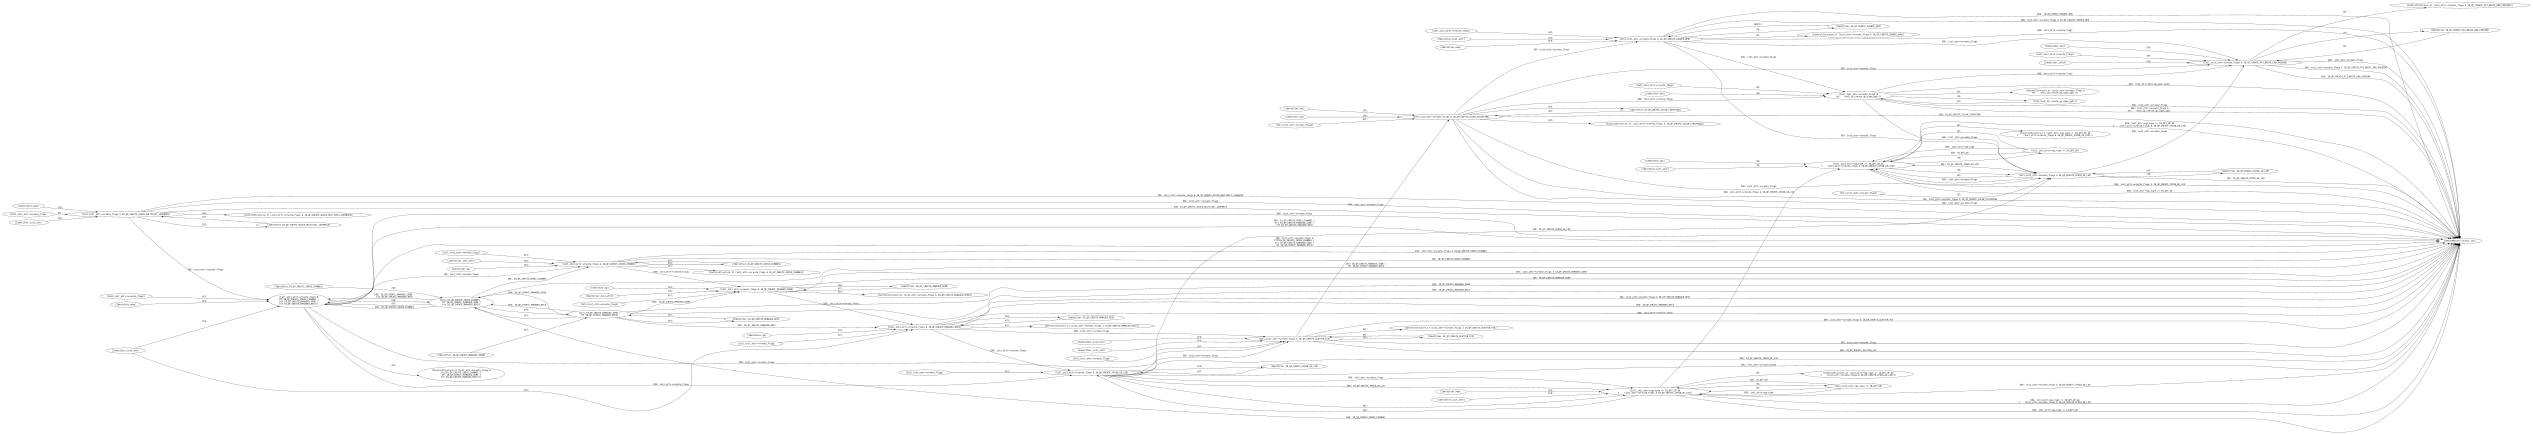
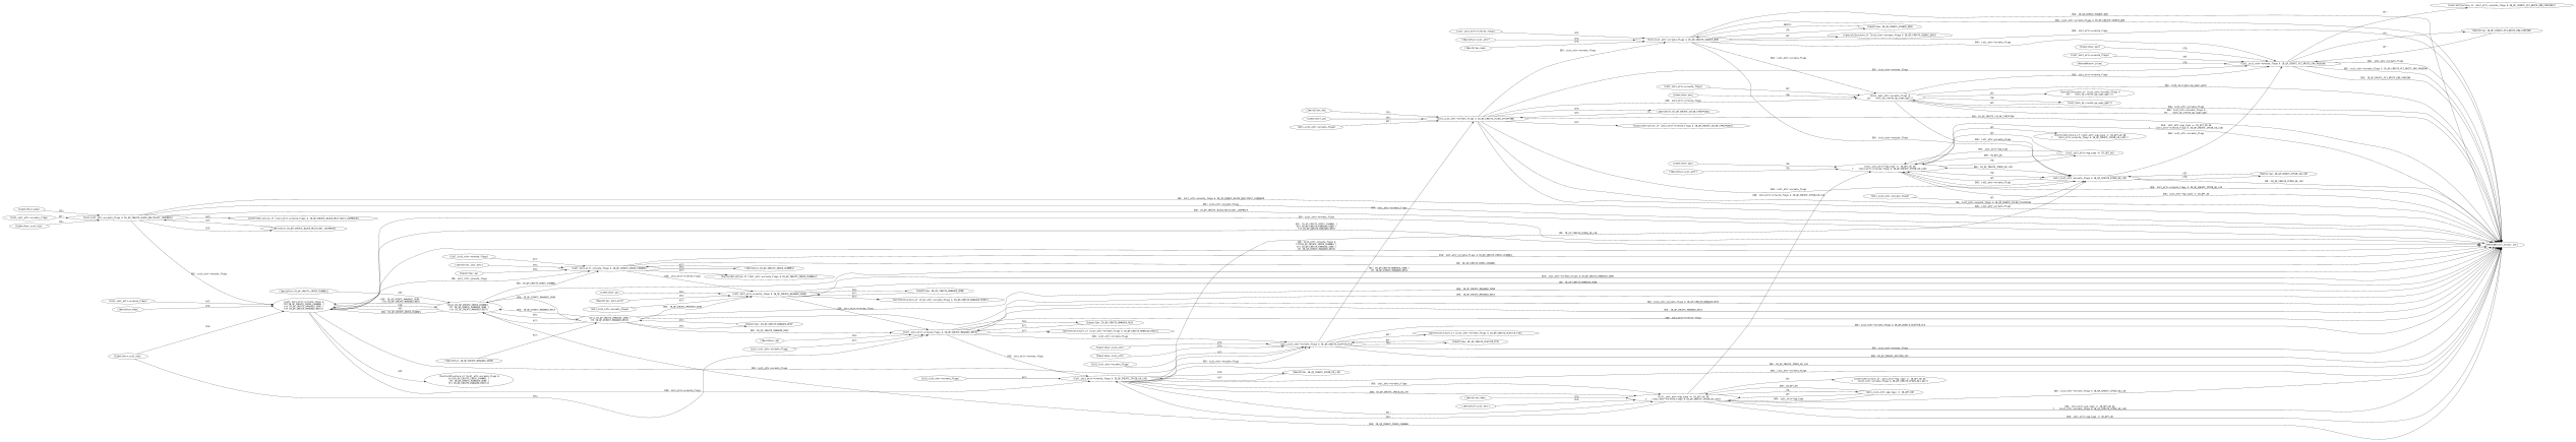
  digraph {
    fontname="JetBrains Mono"
    rankdir=LR
    node [fontname="JetBrains Mono"]
    edge [fontname="JetBrains Mono"]
    n1 [label="(Call,init_attr->create_flags & IB_QP_CREATE_IPOIB_UD_LSO)"]
    n2 [label="(Call,init_attr->qp_type == IB_QPT_UD &&\n\t    (init_attr->create_flags & IB_QP_CREATE_IPOIB_UD_LSO))"]
    n3 [label="(Call,init_attr->create_flags & IB_QP_CREATE_SCATTER_FCS)"]
    n4 [label="(Call,init_attr->create_flags & IB_QP_CREATE_IPOIB_UD_LSO)"]
    n5 [label="(Identifier,IB_QP_CREATE_IPOIB_UD_LSO)"]
    n6 [label="(MethodReturn,static int)"]
    n7 [label="(Call,init_attr->qp_type == IB_QPT_UD &&\n\t    (init_attr->create_flags & IB_QP_CREATE_IPOIB_UD_LSO))"]
    n8 [label="(ControlStructure,if (init_attr->qp_type == IB_QPT_UD &&\n\t    (init_attr->create_flags & IB_QP_CREATE_IPOIB_UD_LSO)))"]
    n9 [label="(Call,init_attr->qp_type == IB_QPT_UD)"]
    n10 [label="(Call,init_attr->create_flags & IB_QP_CREATE_CVLAN_STRIPPING)"]
    n11 [label="(ControlStructure,if (init_attr->create_flags & IB_QP_CREATE_SCATTER_FCS))"]
    n12 [label="(Identifier,IB_QP_CREATE_SCATTER_FCS)"]
    n13 [label="(Call,init_attr->create_flags & IB_QP_CREATE_PCI_WRITE_END_PADDING)"]
    n14 [label="(Identifier,IB_QP_CREATE_IPOIB_UD_LSO)"]
    n15 [label="(Call,init_attr->create_flags &\n\t\t\t(IB_QP_CREATE_CROSS_CHANNEL |\n\t\t\t IB_QP_CREATE_MANAGED_SEND |\n\t\t\t IB_QP_CREATE_MANAGED_RECV))"]
    n16 [label="(Call,IB_QP_CREATE_CROSS_CHANNEL |\n\t\t\t IB_QP_CREATE_MANAGED_SEND |\n\t\t\t IB_QP_CREATE_MANAGED_RECV)"]
    n17 [label="(Call,init_attr->create_flags & IB_QP_CREATE_CROSS_CHANNEL)"]
    n18 [label="(ControlStructure,if (init_attr->create_flags &\n\t\t\t(IB_QP_CREATE_CROSS_CHANNEL |\n\t\t\t IB_QP_CREATE_MANAGED_SEND |\n\t\t\t IB_QP_CREATE_MANAGED_RECV)))"]
    n19 [label="(Call,IB_QP_CREATE_MANAGED_SEND |\n\t\t\t IB_QP_CREATE_MANAGED_RECV)"]
    n20 [label="(Call,init_attr->create_flags & IB_QP_CREATE_MANAGED_SEND)"]
    n21 [label="(Identifier,IB_QP_CREATE_CROSS_CHANNEL)"]
    n22 [label="(ControlStructure,if (init_attr->create_flags & IB_QP_CREATE_CROSS_CHANNEL))"]
    n23 [label="(Call,init_attr->create_flags & IB_QP_CREATE_BLOCK_MULTICAST_LOOPBACK)"]
    n24 [label="(ControlStructure,if (init_attr->create_flags & IB_QP_CREATE_BLOCK_MULTICAST_LOOPBACK))"]
    n25 [label="(Identifier,IB_QP_CREATE_BLOCK_MULTICAST_LOOPBACK)"]
    n26 [label="(Call,init_attr->create_flags & IB_QP_CREATE_MANAGED_RECV)"]
    n27 [label="(Identifier,IB_QP_CREATE_MANAGED_RECV)"]
    n28 [label="(Identifier,IB_QP_CREATE_MANAGED_RECV)"]
    n29 [label="(ControlStructure,if (init_attr->create_flags & IB_QP_CREATE_MANAGED_RECV))"]
    n30 [label="(Identifier,IB_QP_CREATE_MANAGED_SEND)"]
    n31 [label="(ControlStructure,if (init_attr->create_flags & IB_QP_CREATE_MANAGED_SEND))"]
    n32 [label="(ControlStructure,if (init_attr->qp_type == IB_QPT_UD &&\n\t    (init_attr->create_flags & IB_QP_CREATE_IPOIB_UD_LSO)))"]
    n33 [label="(Call,init_attr->qp_type == IB_QPT_UD)"]
    n34 [label="(Call,init_attr->create_flags & IB_QP_CREATE_SOURCE_QPN)"]
    n35 [label="(Call,init_attr->create_flags &\n\t\t\t    mlx5_ib_create_qp_sqpn_qp1())"]
    n36 [label="(ControlStructure,if (init_attr->create_flags & IB_QP_CREATE_CVLAN_STRIPPING))"]
    n37 [label="(Identifier,IB_QP_CREATE_CVLAN_STRIPPING)"]
    n38 [label="(Identifier,IB_QP_CREATE_SOURCE_QPN)"]
    n39 [label="(ControlStructure,if (init_attr->create_flags & IB_QP_CREATE_SOURCE_QPN))"]
    n40 [label="(ControlStructure,if (init_attr->create_flags &\n\t\t\t    mlx5_ib_create_qp_sqpn_qp1()))"]
    n41 [label="(Call,mlx5_ib_create_qp_sqpn_qp1())"]
    n42 [label="(ControlStructure,if (init_attr->create_flags & IB_QP_CREATE_PCI_WRITE_END_PADDING))"]
    n43 [label="(Identifier,IB_QP_CREATE_PCI_WRITE_END_PADDING)"]
    n44 [label="(Identifier,dev)"]
    n45 [label="(Call,init_attr->create_flags)"]
    n46 [label="(Call,init_attr->create_flags)"]
    n47 [label="(Identifier,mdev)"]
    n48 [label="(Call,init_attr->create_flags)"]
    n49 [label="(Identifier,mdev)"]
    n50 [label="(Identifier,qp)"]
    n51 [label="(Identifier,dev)"]
    n52 [label="(Identifier,init_attr)"]
    n53 [label="(Identifier,init_attr)"]
    n54 [label="(Identifier,pd)"]
    n55 [label="(Identifier,dev)"]
    n56 [label="(Call,init_attr->create_flags)"]
    n57 [label="(Identifier,init_attr)"]
    n58 [label="(Identifier,qpc)"]
    n59 [label="(Call,init_attr->create_flags)"]
    n60 [label="(Call,init_attr->create_flags)"]
    n61 [label="(Identifier,init_attr)"]
    n62 [label="(Identifier,IB_QP_CREATE_CROSS_CHANNEL)"]
    n63 [label="(Identifier,init_attr)"]
    n64 [label="(Identifier,base)"]
    n65 [label="(Call,init_attr->create_flags)"]
    n66 [label="(Call,init_attr->create_flags)"]
    n67 [label="(Identifier,init_attr)"]
    n68 [label="(Identifier,qp)"]
-   n69 [label="(Identifier,inlen)"]
+   n69 [label="(MethodReturn,inlen)"]
    n70 [label="(Identifier,init_attr)"]
    n71 [label="(Identifier,init_attr)"]
    n72 [label="(Call,init_attr->create_flags)"]
    n73 [label="(Identifier,mdev)"]
    n74 [label="(Call,init_attr->create_flags)"]
    n75 [label="(Identifier,IB_QP_CREATE_MANAGED_SEND)"]
    n76 [label="(Identifier,init_attr)"]
    n77 [label="(Call,init_attr->create_flags)"]
    n78 [label="(Call,init_attr->create_flags)"]
    n79 [label="(Identifier,qp)"]
    n1 -> n2 [label="AST: "]
    n1 -> n2 [label="DDG: init_attr->create_flags"]
    n1 -> n2 [label="DDG: IB_QP_CREATE_IPOIB_UD_LSO"]
    n1 -> n3 [label="DDG: init_attr->create_flags"]
    n1 -> n4 [label="DDG: IB_QP_CREATE_IPOIB_UD_LSO"]
    n1 -> n5 [label="CFG: "]
    n1 -> n6 [label="DDG: IB_QP_CREATE_IPOIB_UD_LSO"]
    n1 -> n6 [label="DDG: init_attr->create_flags"]
    n2 -> n1 [label="CFG: "]
    n2 -> n6 [label="DDG: init_attr->create_flags & IB_QP_CREATE_IPOIB_UD_LSO"]
    n2 -> n6 [label="DDG: init_attr->qp_type == IB_QPT_UD &&\n\t    (init_attr->create_flags & IB_QP_CREATE_IPOIB_UD_LSO)"]
    n2 -> n6 [label="DDG: init_attr->qp_type == IB_QPT_UD"]
    n2 -> n7 [label="DDG: init_attr->create_flags & IB_QP_CREATE_IPOIB_UD_LSO"]
    n2 -> n8 [label="AST: "]
    n2 -> n9 [label="CFG: "]
    n3 -> n6 [label="DDG: init_attr->create_flags & IB_QP_CREATE_SCATTER_FCS"]
    n3 -> n6 [label="DDG: init_attr->create_flags"]
    n3 -> n6 [label="DDG: IB_QP_CREATE_SCATTER_FCS"]
    n3 -> n10 [label="DDG: init_attr->create_flags"]
    n3 -> n11 [label="AST: "]
    n3 -> n12 [label="CFG: "]
    n4 -> n6 [label="DDG: IB_QP_CREATE_IPOIB_UD_LSO"]
    n4 -> n7 [label="AST: "]
    n4 -> n7 [label="DDG: init_attr->create_flags"]
    n4 -> n7 [label="DDG: IB_QP_CREATE_IPOIB_UD_LSO"]
    n4 -> n13 [label="DDG: init_attr->create_flags"]
    n4 -> n14 [label="CFG: "]
    n5 -> n1 [label="AST: "]
    n7 -> n4 [label="CFG: "]
    n7 -> n6 [label="DDG: init_attr->qp_type == IB_QPT_UD &&\n\t    (init_attr->create_flags & IB_QP_CREATE_IPOIB_UD_LSO)"]
    n7 -> n6 [label="DDG: init_attr->create_flags & IB_QP_CREATE_IPOIB_UD_LSO"]
    n7 -> n6 [label="DDG: init_attr->qp_type == IB_QPT_UD"]
    n7 -> n32 [label="AST: "]
    n7 -> n33 [label="CFG: "]
    n9 -> n2 [label="AST: "]
    n9 -> n2 [label="DDG: init_attr->qp_type"]
    n9 -> n2 [label="DDG: IB_QPT_UD"]
    n10 -> n4 [label="DDG: init_attr->create_flags"]
    n10 -> n6 [label="DDG: IB_QP_CREATE_CVLAN_STRIPPING"]
    n10 -> n6 [label="DDG: init_attr->create_flags & IB_QP_CREATE_CVLAN_STRIPPING"]
    n10 -> n6 [label="DDG: init_attr->create_flags"]
    n10 -> n13 [label="DDG: init_attr->create_flags"]
    n10 -> n34 [label="DDG: init_attr->create_flags"]
    n10 -> n35 [label="DDG: init_attr->create_flags"]
    n10 -> n36 [label="AST: "]
    n10 -> n37 [label="CFG: "]
    n12 -> n3 [label="AST: "]
    n13 -> n6 [label="DDG: init_attr->create_flags & IB_QP_CREATE_PCI_WRITE_END_PADDING"]
    n13 -> n6 [label="DDG: IB_QP_CREATE_PCI_WRITE_END_PADDING"]
    n13 -> n6 [label="DDG: init_attr->create_flags"]
    n13 -> n42 [label="AST: "]
    n13 -> n43 [label="CFG: "]
    n14 -> n4 [label="AST: "]
    n15 -> n1 [label="DDG: init_attr->create_flags"]
    n15 -> n3 [label="DDG: init_attr->create_flags"]
    n15 -> n6 [label="DDG: init_attr->create_flags"]
    n15 -> n6 [label="DDG: IB_QP_CREATE_CROSS_CHANNEL |\n\t\t\t IB_QP_CREATE_MANAGED_SEND |\n\t\t\t IB_QP_CREATE_MANAGED_RECV"]
    n15 -> n6 [label="DDG: init_attr->create_flags &\n\t\t\t(IB_QP_CREATE_CROSS_CHANNEL |\n\t\t\t IB_QP_CREATE_MANAGED_SEND |\n\t\t\t IB_QP_CREATE_MANAGED_RECV)"]
    n15 -> n16 [label="CFG: "]
    n15 -> n17 [label="DDG: init_attr->create_flags"]
    n15 -> n18 [label="AST: "]
    n16 -> n6 [label="DDG: IB_QP_CREATE_CROSS_CHANNEL"]
    n16 -> n6 [label="DDG: IB_QP_CREATE_MANAGED_SEND |\n\t\t\t IB_QP_CREATE_MANAGED_RECV"]
    n16 -> n15 [label="AST: "]
    n16 -> n15 [label="DDG: IB_QP_CREATE_CROSS_CHANNEL"]
    n16 -> n15 [label="DDG: IB_QP_CREATE_MANAGED_SEND |\n\t\t\t IB_QP_CREATE_MANAGED_RECV"]
    n16 -> n17 [label="DDG: IB_QP_CREATE_CROSS_CHANNEL"]
    n16 -> n19 [label="CFG: "]
    n17 -> n6 [label="DDG: IB_QP_CREATE_CROSS_CHANNEL"]
    n17 -> n6 [label="DDG: init_attr->create_flags & IB_QP_CREATE_CROSS_CHANNEL"]
    n17 -> n20 [label="DDG: init_attr->create_flags"]
    n17 -> n21 [label="CFG: "]
    n17 -> n22 [label="AST: "]
    n19 -> n6 [label="DDG: IB_QP_CREATE_MANAGED_SEND"]
    n19 -> n6 [label="DDG: IB_QP_CREATE_MANAGED_RECV"]
    n19 -> n16 [label="AST: "]
    n19 -> n16 [label="DDG: IB_QP_CREATE_MANAGED_SEND"]
    n19 -> n16 [label="DDG: IB_QP_CREATE_MANAGED_RECV"]
    n19 -> n20 [label="DDG: IB_QP_CREATE_MANAGED_SEND"]
    n19 -> n26 [label="DDG: IB_QP_CREATE_MANAGED_RECV"]
    n19 -> n27 [label="CFG: "]
    n20 -> n6 [label="DDG: init_attr->create_flags & IB_QP_CREATE_MANAGED_SEND"]
    n20 -> n6 [label="DDG: IB_QP_CREATE_MANAGED_SEND"]
    n20 -> n26 [label="DDG: init_attr->create_flags"]
    n20 -> n30 [label="CFG: "]
    n20 -> n31 [label="AST: "]
    n21 -> n17 [label="AST: "]
    n23 -> n6 [label="DDG: init_attr->create_flags"]
    n23 -> n6 [label="DDG: IB_QP_CREATE_BLOCK_MULTICAST_LOOPBACK"]
    n23 -> n6 [label="DDG: init_attr->create_flags & IB_QP_CREATE_BLOCK_MULTICAST_LOOPBACK"]
    n23 -> n15 [label="DDG: init_attr->create_flags"]
    n23 -> n24 [label="AST: "]
    n23 -> n25 [label="CFG: "]
    n25 -> n23 [label="AST: "]
    n26 -> n1 [label="DDG: init_attr->create_flags"]
    n26 -> n3 [label="DDG: init_attr->create_flags"]
    n26 -> n6 [label="DDG: init_attr->create_flags & IB_QP_CREATE_MANAGED_RECV"]
    n26 -> n6 [label="DDG: IB_QP_CREATE_MANAGED_RECV"]
    n26 -> n6 [label="DDG: init_attr->create_flags"]
    n26 -> n28 [label="CFG: "]
    n26 -> n29 [label="AST: "]
    n27 -> n19 [label="AST: "]
    n28 -> n26 [label="AST: "]
    n30 -> n20 [label="AST: "]
    n33 -> n7 [label="AST: "]
    n33 -> n7 [label="DDG: init_attr->qp_type"]
    n33 -> n7 [label="DDG: IB_QPT_UD"]
    n34 -> n4 [label="DDG: init_attr->create_flags"]
    n34 -> n6 [label="DDG: init_attr->create_flags"]
    n34 -> n6 [label="DDG: IB_QP_CREATE_SOURCE_QPN"]
    n34 -> n6 [label="DDG: init_attr->create_flags & IB_QP_CREATE_SOURCE_QPN"]
    n34 -> n13 [label="DDG: init_attr->create_flags"]
    n34 -> n35 [label="DDG: init_attr->create_flags"]
    n34 -> n38 [label="CFG: "]
    n34 -> n39 [label="AST: "]
    n35 -> n4 [label="DDG: init_attr->create_flags"]
    n35 -> n6 [label="DDG: mlx5_ib_create_qp_sqpn_qp1()"]
    n35 -> n6 [label="DDG: init_attr->create_flags"]
    n35 -> n6 [label="DDG: init_attr->create_flags &\n\t\t\t    mlx5_ib_create_qp_sqpn_qp1()"]
    n35 -> n13 [label="DDG: init_attr->create_flags"]
    n35 -> n40 [label="AST: "]
    n35 -> n41 [label="CFG: "]
    n37 -> n10 [label="AST: "]
    n38 -> n34 [label="WRITE: "]
    n41 -> n35 [label="AST: "]
    n43 -> n13 [label="AST: "]
    n44 -> n13 [label="CFG: "]
    n45 -> n35 [label="AST: "]
    n46 -> n34 [label="AST: "]
    n47 -> n15 [label="CFG: "]
    n48 -> n15 [label="AST: "]
    n49 -> n23 [label="CFG: "]
    n50 -> n20 [label="CFG: "]
    n51 -> n10 [label="CFG: "]
    n52 -> n15 [label="CFG: "]
    n52 -> n26 [label="CFG: "]
    n53 -> n34 [label="CFG: "]
    n54 -> n10 [label="CFG: "]
    n55 -> n35 [label="CFG: "]
    n56 -> n23 [label="AST: "]
    n57 -> n20 [label="CFG: "]
    n58 -> n7 [label="CFG: "]
    n59 -> n1 [label="AST: "]
    n60 -> n17 [label="AST: "]
    n61 -> n17 [label="CFG: "]
    n62 -> n16 [label="AST: "]
    n63 -> n23 [label="CFG: "]
    n64 -> n34 [label="CFG: "]
    n65 -> n13 [label="AST: "]
    n66 -> n4 [label="AST: "]
    n67 -> n2 [label="CFG: "]
    n68 -> n17 [label="CFG: "]
    n69 -> n13 [label="CFG: "]
    n70 -> n7 [label="CFG: "]
    n71 -> n3 [label="CFG: "]
    n72 -> n3 [label="AST: "]
    n73 -> n2 [label="CFG: "]
    n74 -> n20 [label="AST: "]
    n75 -> n19 [label="AST: "]
    n76 -> n3 [label="CFG: "]
    n77 -> n10 [label="AST: "]
    n78 -> n26 [label="AST: "]
    n79 -> n26 [label="CFG: "]
  }
